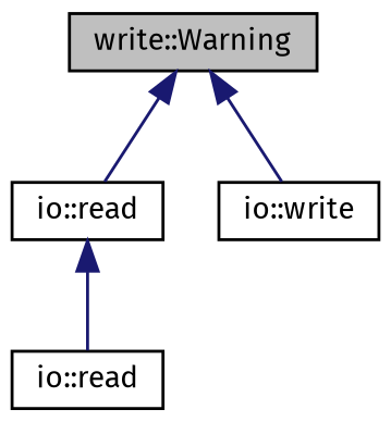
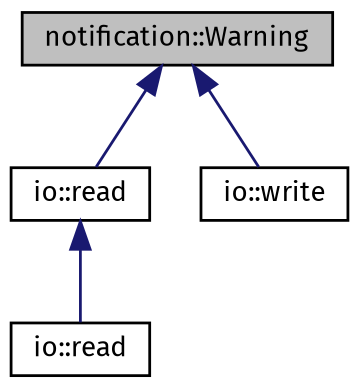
  digraph {
    rankdir=TB
    fontname="Fira Sans"
    node [color=black fillcolor=white fontname="Fira Sans" fontsize=10 shape=record style=filled]
    edge [color=midnightblue dir=back fontname="Fira Sans" fontsize=10 labelfontname=Helvetica labelfontsize=10 style=solid]
-   n1 [fillcolor=grey75 fontcolor=black height=0.2 label="write::Warning" width=0.4]
+   n1 [fillcolor=grey75 fontcolor=black height=0.2 label="notification::Warning" width=0.4]
    n2 [height=0.2 label="io::read" width=0.4]
    n3 [height=0.2 label="io::write" width=0.4]
    n4 [height=0.2 label="io::read" width=0.4]
    n1 -> n2
    n1 -> n3
    n2 -> n4
  }
